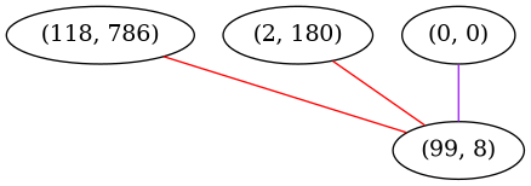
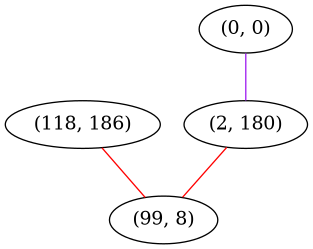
  graph {
    edge [color=red weight=1]
    n1 [label="(99, 8)"]
-   "(118, 186)" [label="(118, 786)"]
+   "(118, 186)"
    "(2, 180)"
    "(0, 0)"
    "(118, 186)" -- n1
    "(2, 180)" -- n1
-   "(0, 0)" -- n1 [color=purple weight=4]
+   "(0, 0)" -- "(2, 180)" [color=purple weight=4]
  }
